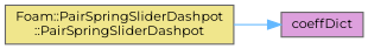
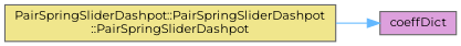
  digraph {
    rankdir=RL
    fontname=Montserrat
    node [fontname=Montserrat fontsize=10 shape=box style=filled]
    n1 [color=gray40 fillcolor=plum fontcolor=black height=0.2 label=coeffDict width=0.4]
-   n2 [color=grey40 fillcolor=khaki height=0.2 label="Foam::PairSpringSliderDashpot\l::PairSpringSliderDashpot" width=0.4]
+   n2 [color=grey40 fillcolor=khaki height=0.2 label="PairSpringSliderDashpot::PairSpringSliderDashpot\l::PairSpringSliderDashpot" width=0.4]
    n1 -> n2 [color=steelblue1 dir=back fontname=Montserrat fontsize=10 labelfontname=Helvetica labelfontsize=10 style=solid]
  }
